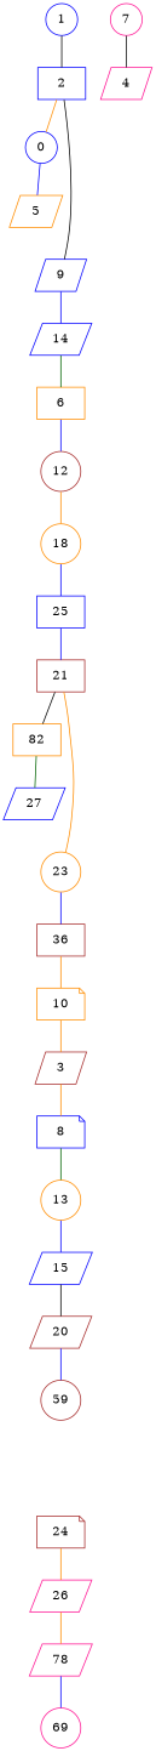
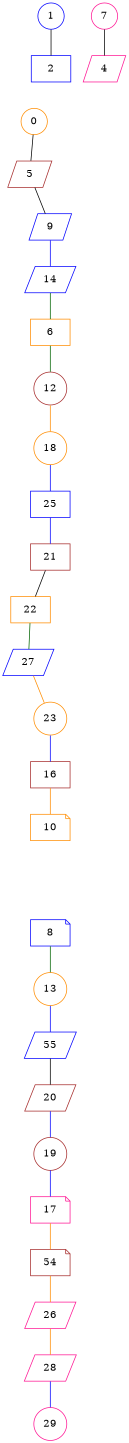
  strict graph {
    node [color=blue shape=parallelogram]
    edge [color=darkorange]
    2 [shape=box]
    1 [shape=circle]
-   0 [shape=circle]
-   5 [color=darkorange]
+   0 [color=darkorange shape=circle]
+   5 [color=brown]
    9
    14
    6 [color=darkorange shape=box]
    12 [color=brown shape=circle]
    18 [color=darkorange shape=circle]
    25 [shape=box]
    21 [color=brown shape=box]
-   22 [color=darkorange shape=box label=82]
+   22 [color=darkorange shape=box]
    27
    23 [color=darkorange shape=circle]
-   16 [color=brown shape=box label=36]
+   16 [color=brown shape=box]
    10 [color=darkorange shape=note]
-   3 [color=brown]
    8 [shape=note]
    13 [color=darkorange shape=circle]
-   15
+   15 [label=55]
    20 [color=brown]
-   19 [color=brown shape=circle label=59]
-   24 [color=brown shape=note]
+   19 [color=brown shape=circle]
+   17 [color=deeppink shape=note]
+   24 [color=brown shape=note label=54]
    26 [color=deeppink]
-   28 [color=deeppink label=78]
-   29 [color=deeppink shape=circle label=69]
+   28 [color=deeppink]
+   29 [color=deeppink shape=circle]
    7 [color=deeppink shape=circle]
    4 [color=deeppink]
-   2 -- 0
    1 -- 2 [color=black]
-   0 -- 5 [color=blue]
-   2 -- 9 [color=black]
+   0 -- 5 [color=black]
+   5 -- 9 [color=black]
    9 -- 14 [color=blue]
    14 -- 6 [color=darkgreen]
-   6 -- 12 [color=blue]
+   6 -- 12 [color=darkgreen]
    12 -- 18
    18 -- 25 [color=blue]
    25 -- 21 [color=blue]
    21 -- 22 [color=black]
    22 -- 27 [color=darkgreen]
-   21 -- 23
+   27 -- 23
    23 -- 16 [color=blue]
    16 -- 10
-   10 -- 3
-   3 -- 8
    8 -- 13 [color=darkgreen]
    13 -- 15 [color=blue]
    15 -- 20 [color=black]
    20 -- 19 [color=blue]
+   19 -- 17 [color=blue]
+   17 -- 24
    24 -- 26
    26 -- 28
    28 -- 29 [color=blue]
    7 -- 4 [color=black]
  }
